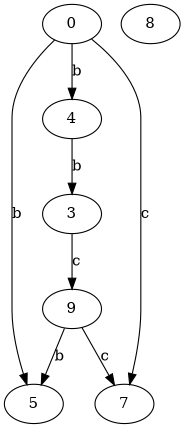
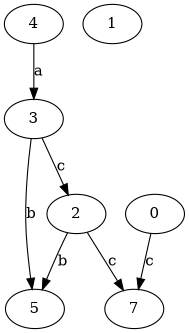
  strict digraph {
-   2 [label=9]
+   2
    5
    7
    3
    4
    0
-   1 [label=8]
+   1
    2 -> 5 [label=b]
    2 -> 7 [label=c]
    3 -> 2 [label=c]
-   4 -> 3 [label=b]
-   0 -> 5 [label=b]
+   4 -> 3 [label=a]
+   3 -> 5 [label=b]
    0 -> 7 [label=c]
-   0 -> 4 [label=b]
  }
